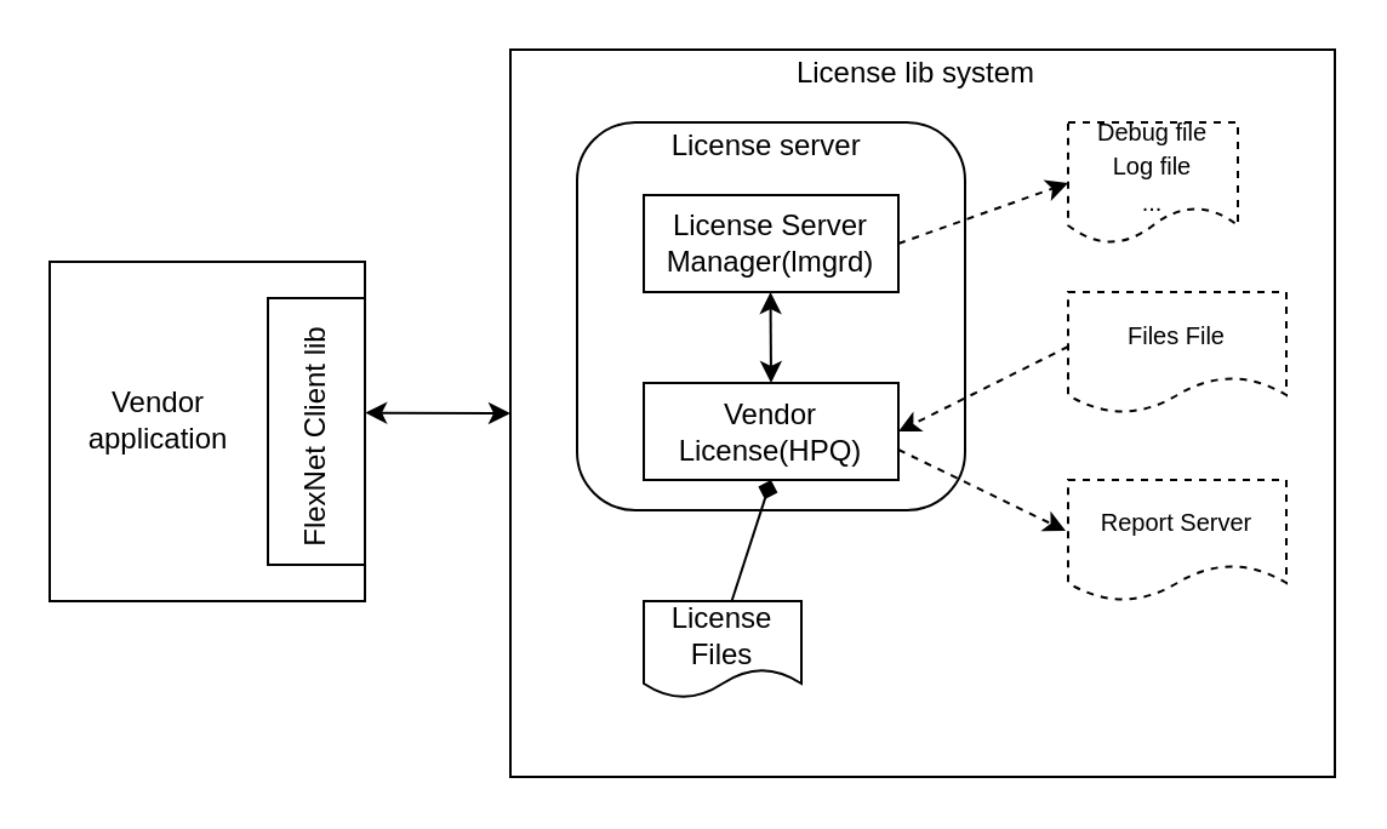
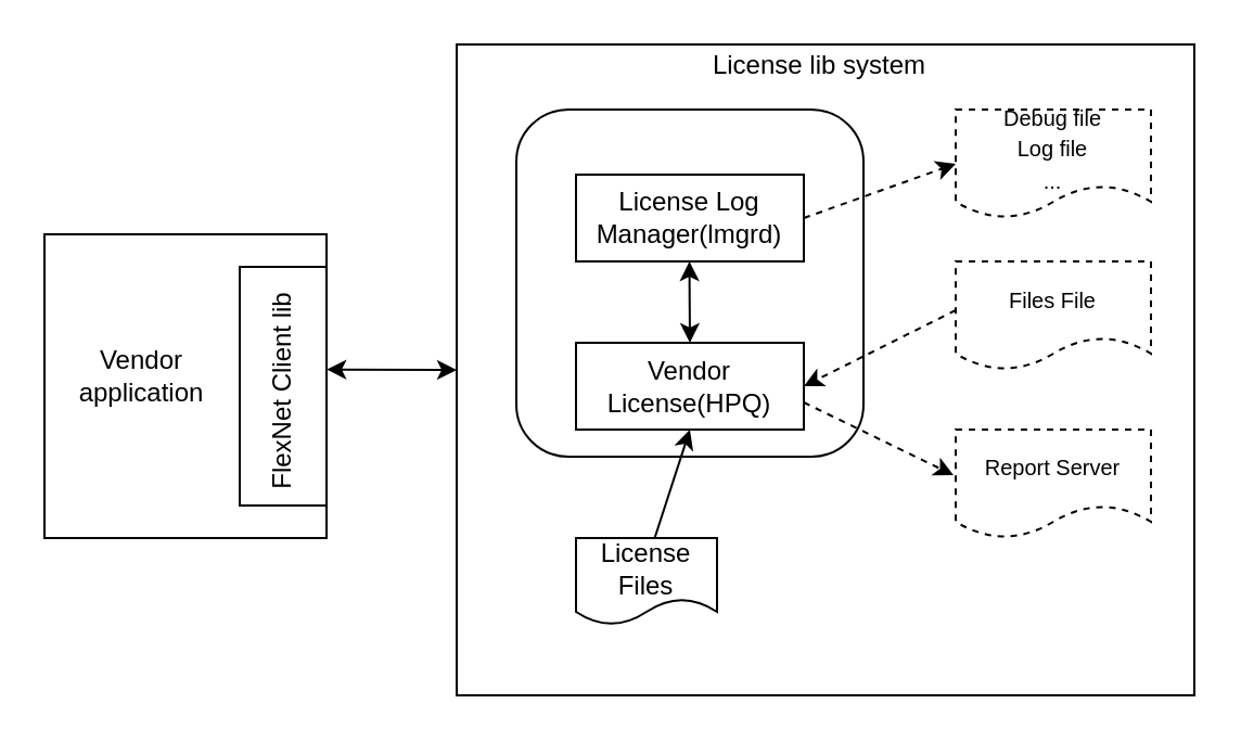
  <mxCell id="0" />
  <mxCell id="1" parent="0" />
  <mxCell id="2" value="" style="rounded=0;whiteSpace=wrap;html=1;" vertex="1" parent="1"><mxGeometry x="20" y="107.5" width="130" height="140" as="geometry" /></mxCell>
  <mxCell id="3" value="Vendor application" style="text;html=1;strokeColor=none;fillColor=none;align=center;verticalAlign=middle;whiteSpace=wrap;rounded=0;rotation=0;" vertex="1" parent="1"><mxGeometry x="30" y="132.5" width="70" height="80" as="geometry" /></mxCell>
  <mxCell id="4" value="" style="rounded=0;whiteSpace=wrap;html=1;" vertex="1" parent="1"><mxGeometry x="210" y="20" width="340" height="300" as="geometry" /></mxCell>
  <mxCell id="5" value="" style="rounded=1;whiteSpace=wrap;html=1;" vertex="1" parent="1"><mxGeometry x="237.5" y="50" width="160" height="160" as="geometry" /></mxCell>
- <mxCell id="6" value="License Server Manager(lmgrd)" style="rounded=0;whiteSpace=wrap;html=1;" vertex="1" parent="1"><mxGeometry x="265" y="80" width="105" height="40" as="geometry" /></mxCell>
+ <mxCell id="6" value="License Log Manager(lmgrd)" style="rounded=0;whiteSpace=wrap;html=1;" vertex="1" parent="1"><mxGeometry x="265" y="80" width="105" height="40" as="geometry" /></mxCell>
  <mxCell id="7" value="Vendor License(HPQ)" style="rounded=0;whiteSpace=wrap;html=1;" vertex="1" parent="1"><mxGeometry x="265" y="157.5" width="105" height="40" as="geometry" /></mxCell>
  <mxCell id="8" value="" style="endArrow=classic;startArrow=classic;html=1;exitX=0.5;exitY=0;exitDx=0;exitDy=0;" edge="1" parent="1" source="7"><mxGeometry width="50" height="50" relative="1" as="geometry"><mxPoint x="317.25" y="150" as="sourcePoint" /><mxPoint x="317.25" y="120" as="targetPoint" /></mxGeometry></mxCell>
- <mxCell id="9" value="License server&amp;nbsp;" style="text;html=1;strokeColor=none;fillColor=none;align=center;verticalAlign=middle;whiteSpace=wrap;rounded=0;" vertex="1" parent="1"><mxGeometry x="255" y="50" width="125" height="20" as="geometry" /></mxCell>
  <mxCell id="10" value="License Files" style="shape=document;whiteSpace=wrap;html=1;boundedLbl=1;strokeColor=#000000;fillColor=#FFFFFF;" vertex="1" parent="1"><mxGeometry x="265" y="247.5" width="65" height="40" as="geometry" /></mxCell>
- <mxCell id="11" value="&lt;font style=&quot;font-size: 10px&quot;&gt;Debug file&lt;br&gt;Log file&lt;br&gt;...&lt;/font&gt;" style="shape=document;whiteSpace=wrap;html=1;boundedLbl=1;strokeColor=#000000;fillColor=#FFFFFF;dashed=1;" vertex="1" parent="1"><mxGeometry x="440" y="50" width="70" height="50" as="geometry" /></mxCell>
+ <mxCell id="11" value="&lt;font style=&quot;font-size: 10px&quot;&gt;Debug file&lt;br&gt;Log file&lt;br&gt;...&lt;/font&gt;" style="shape=document;whiteSpace=wrap;html=1;boundedLbl=1;strokeColor=#000000;fillColor=#FFFFFF;dashed=1;" vertex="1" parent="1"><mxGeometry x="440" y="50" width="90" height="50" as="geometry" /></mxCell>
  <mxCell id="12" value="&lt;span style=&quot;font-size: 10px&quot;&gt;Files File&lt;/span&gt;" style="shape=document;whiteSpace=wrap;html=1;boundedLbl=1;strokeColor=#000000;fillColor=#FFFFFF;dashed=1;" vertex="1" parent="1"><mxGeometry x="440" y="120" width="90" height="50" as="geometry" /></mxCell>
  <mxCell id="13" value="&lt;span style=&quot;font-size: 10px&quot;&gt;Report Server&lt;/span&gt;" style="shape=document;whiteSpace=wrap;html=1;boundedLbl=1;strokeColor=#000000;fillColor=#FFFFFF;dashed=1;" vertex="1" parent="1"><mxGeometry x="440" y="197.5" width="90" height="50" as="geometry" /></mxCell>
  <mxCell id="14" value="" style="endArrow=classic;html=1;entryX=0;entryY=0.5;entryDx=0;entryDy=0;dashed=1;" edge="1" parent="1" target="11"><mxGeometry width="50" height="50" relative="1" as="geometry"><mxPoint x="370" y="100" as="sourcePoint" /><mxPoint x="430" y="110" as="targetPoint" /></mxGeometry></mxCell>
  <mxCell id="15" value="" style="endArrow=classic;html=1;entryX=-0.011;entryY=0.42;entryDx=0;entryDy=0;dashed=1;entryPerimeter=0;" edge="1" parent="1" target="13"><mxGeometry width="50" height="50" relative="1" as="geometry"><mxPoint x="370" y="185" as="sourcePoint" /><mxPoint x="440" y="160" as="targetPoint" /></mxGeometry></mxCell>
  <mxCell id="16" value="" style="endArrow=classic;html=1;entryX=1;entryY=0.5;entryDx=0;entryDy=0;dashed=1;" edge="1" parent="1" target="7"><mxGeometry width="50" height="50" relative="1" as="geometry"><mxPoint x="440" y="142.5" as="sourcePoint" /><mxPoint x="510" y="117.5" as="targetPoint" /></mxGeometry></mxCell>
- <mxCell id="17" value="" style="endArrow=diamond;html=1;entryX=0.5;entryY=1;entryDx=0;entryDy=0;exitX=0.558;exitY=0;exitDx=0;exitDy=0;exitPerimeter=0;" edge="1" parent="1" source="10" target="7"><mxGeometry width="50" height="50" relative="1" as="geometry"><mxPoint x="300" y="247.5" as="sourcePoint" /><mxPoint x="350" y="197.5" as="targetPoint" /></mxGeometry></mxCell>
+ <mxCell id="17" value="" style="endArrow=classic;html=1;entryX=0.5;entryY=1;entryDx=0;entryDy=0;exitX=0.558;exitY=0;exitDx=0;exitDy=0;exitPerimeter=0;" edge="1" parent="1" source="10" target="7"><mxGeometry width="50" height="50" relative="1" as="geometry"><mxPoint x="300" y="247.5" as="sourcePoint" /><mxPoint x="350" y="197.5" as="targetPoint" /></mxGeometry></mxCell>
  <mxCell id="18" value="" style="rounded=0;whiteSpace=wrap;html=1;strokeColor=#000000;fillColor=#FFFFFF;" vertex="1" parent="1"><mxGeometry x="110" y="122.5" width="40" height="110" as="geometry" /></mxCell>
  <mxCell id="19" value="FlexNet Client lib" style="text;html=1;strokeColor=none;fillColor=none;align=center;verticalAlign=middle;whiteSpace=wrap;rounded=0;rotation=-90;" vertex="1" parent="1"><mxGeometry x="80" y="162.5" width="100" height="35" as="geometry" /></mxCell>
  <mxCell id="20" value="" style="endArrow=classic;startArrow=classic;html=1;entryX=0;entryY=0.5;entryDx=0;entryDy=0;exitX=1.002;exitY=0.43;exitDx=0;exitDy=0;exitPerimeter=0;" edge="1" parent="1" source="18" target="4"><mxGeometry width="50" height="50" relative="1" as="geometry"><mxPoint x="150" y="172.5" as="sourcePoint" /><mxPoint x="200" y="122.5" as="targetPoint" /></mxGeometry></mxCell>
  <mxCell id="21" value="License lib system" style="text;html=1;strokeColor=none;fillColor=none;align=center;verticalAlign=middle;whiteSpace=wrap;rounded=0;" vertex="1" parent="1"><mxGeometry x="315" y="20" width="125" height="20" as="geometry" /></mxCell>
